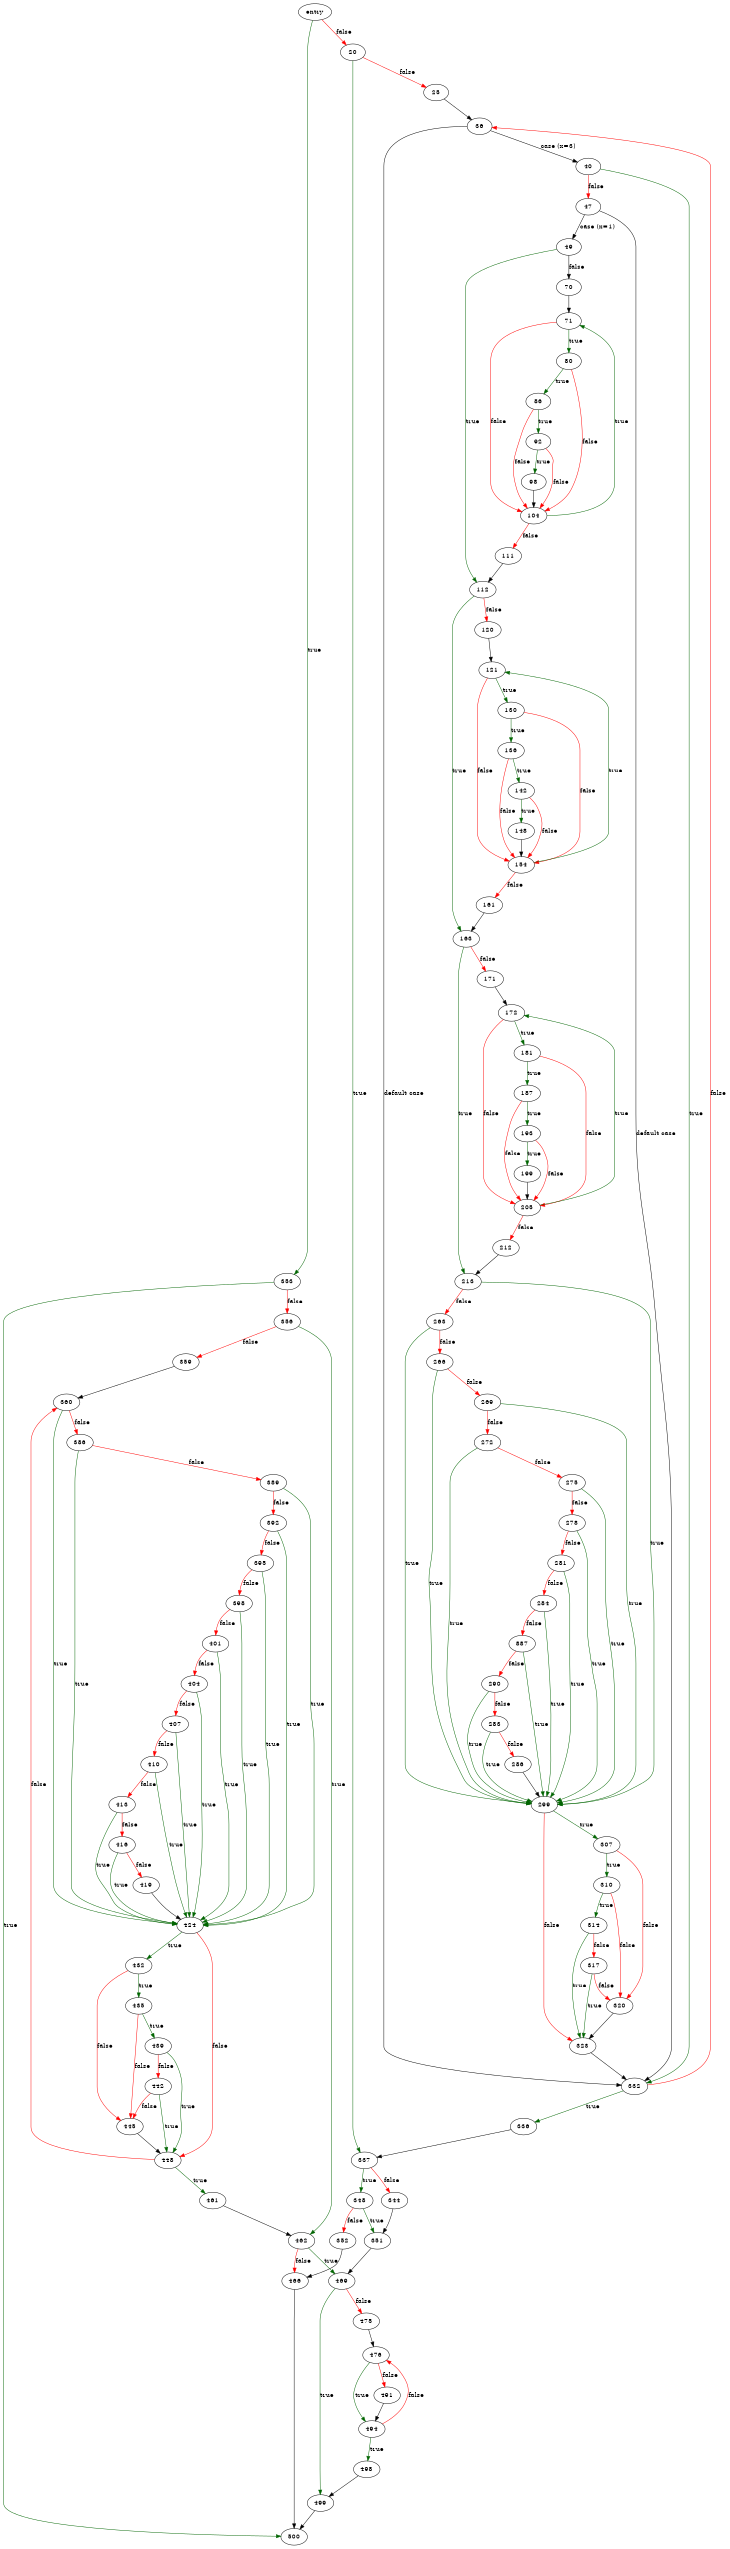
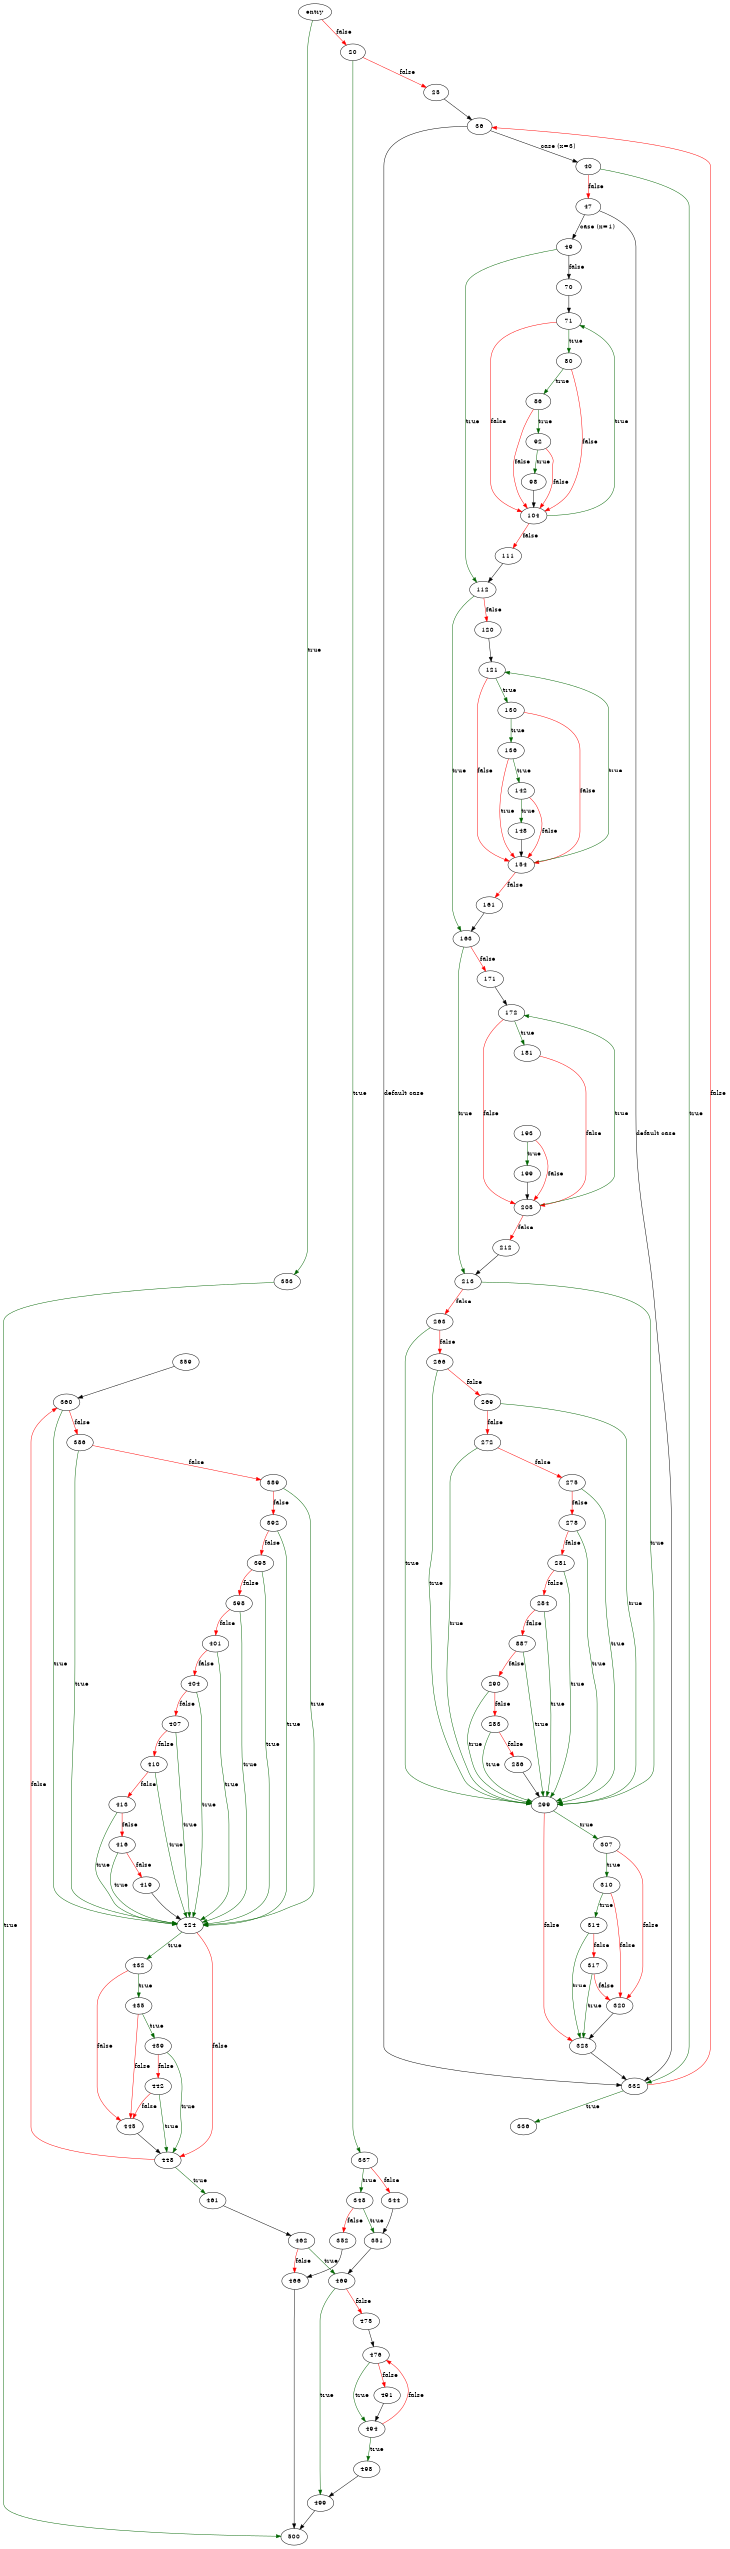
  digraph {
    edge [color=darkgreen]
    n1 [label=entry]
    20
    353
    25
    337
-   356
    500
    36
    344
    348
    40
    332
    47
    336
    49
    70
    112
    71
    120
    163
    80
    104
    86
    111
    92
    98
    121
    171
    213
    130
    154
    136
    161
    142
    148
    172
    263
    299
    181
    205
-   187
    212
    193
    199
    266
    307
    323
    269
    272
    275
    278
    281
    284
    n54 [label=887]
    290
    n56 [label=283]
    n57 [label=286]
    310
    320
    314
    317
    351
    352
    469
    466
    475
    499
    359
    462
    360
    386
    424
    389
    432
    448
    392
    395
    398
    401
    404
    407
    410
    413
    416
    419
    435
    445
    461
    439
    442
    476
    491
    494
    498
    n1 -> 20 [color=red label=false]
    n1 -> 353 [label=true]
    20 -> 25 [color=red label=false]
    20 -> 337 [label=true]
-   353 -> 356 [color=red label=false]
    353 -> 500 [label=true]
    25 -> 36 [color=""]
    337 -> 344 [color=red label=false]
    337 -> 348 [label=true]
-   356 -> 359 [color=red label=false]
-   356 -> 462 [label=true]
    36 -> 40 [label="case (x=3)" color=""]
    36 -> 332 [label="default case" color=""]
    344 -> 351 [color=""]
    348 -> 351 [label=true]
    348 -> 352 [color=red label=false]
    40 -> 332 [label=true]
    40 -> 47 [color=red label=false]
    332 -> 36 [color=red label=false]
    332 -> 336 [label=true]
    47 -> 332 [label="default case" color=""]
    47 -> 49 [label="case (x=1)" color=""]
-   336 -> 337 [color=""]
    49 -> 70 [color=black label=false]
    49 -> 112 [label=true]
    70 -> 71 [color=""]
    112 -> 120 [color=red label=false]
    112 -> 163 [label=true]
    71 -> 80 [label=true]
    71 -> 104 [color=red label=false]
    120 -> 121 [color=""]
    163 -> 171 [color=red label=false]
    163 -> 213 [label=true]
    80 -> 104 [color=red label=false]
    80 -> 86 [label=true]
    104 -> 71 [label=true]
    104 -> 111 [color=red label=false]
    86 -> 104 [color=red label=false]
    86 -> 92 [label=true]
    111 -> 112 [color=""]
    92 -> 104 [color=red label=false]
    92 -> 98 [label=true]
    98 -> 104 [color=""]
    121 -> 130 [label=true]
    121 -> 154 [color=red label=false]
    171 -> 172 [color=""]
    213 -> 263 [color=red label=false]
    213 -> 299 [label=true]
    130 -> 154 [color=red label=false]
    130 -> 136 [label=true]
    154 -> 121 [label=true]
    154 -> 161 [color=red label=false]
-   136 -> 154 [color=red label=false]
+   136 -> 154 [color=red label=true]
    136 -> 142 [label=true]
    161 -> 163 [color=""]
    142 -> 154 [color=red label=false]
    142 -> 148 [label=true]
    148 -> 154 [color=""]
    172 -> 181 [label=true]
    172 -> 205 [color=red label=false]
    263 -> 299 [label=true]
    263 -> 266 [color=red label=false]
    299 -> 307 [label=true]
    299 -> 323 [color=red label=false]
    181 -> 205 [color=red label=false]
-   181 -> 187 [label=true]
    205 -> 172 [label=true]
    205 -> 212 [color=red label=false]
-   187 -> 205 [color=red label=false]
-   187 -> 193 [label=true]
    212 -> 213 [color=""]
    193 -> 205 [color=red label=false]
    193 -> 199 [label=true]
    199 -> 205 [color=""]
    266 -> 299 [label=true]
    266 -> 269 [color=red label=false]
    307 -> 310 [label=true]
    307 -> 320 [color=red label=false]
    323 -> 332 [color=""]
    269 -> 299 [label=true]
    269 -> 272 [color=red label=false]
    272 -> 299 [label=true]
    272 -> 275 [color=red label=false]
    275 -> 299 [label=true]
    275 -> 278 [color=red label=false]
    278 -> 299 [label=true]
    278 -> 281 [color=red label=false]
    281 -> 299 [label=true]
    281 -> 284 [color=red label=false]
    284 -> 299 [label=true]
    284 -> n54 [color=red label=false]
    n54 -> 299 [label=true]
    n54 -> 290 [color=red label=false]
    290 -> 299 [label=true]
    290 -> n56 [color=red label=false]
    n56 -> 299 [label=true]
    n56 -> n57 [color=red label=false]
    n57 -> 299 [color=""]
    310 -> 320 [color=red label=false]
    310 -> 314 [label=true]
    320 -> 323 [color=""]
    314 -> 323 [label=true]
    314 -> 317 [color=red label=false]
    317 -> 323 [label=true]
    317 -> 320 [color=red label=false]
    351 -> 469 [color=""]
    352 -> 466 [color=""]
    469 -> 475 [color=red label=false]
    469 -> 499 [label=true]
    466 -> 500 [color=""]
    475 -> 476 [color=""]
    499 -> 500 [color=""]
    359 -> 360 [color=""]
    462 -> 469 [label=true]
    462 -> 466 [color=red label=false]
    360 -> 386 [color=red label=false]
    360 -> 424 [label=true]
    386 -> 424 [label=true]
    386 -> 389 [color=red label=false]
    424 -> 432 [label=true]
    424 -> 448 [color=red label=false]
    389 -> 424 [label=true]
    389 -> 392 [color=red label=false]
    432 -> 435 [label=true]
    432 -> 445 [color=red label=false]
    448 -> 360 [color=red label=false]
    448 -> 461 [label=true]
    392 -> 424 [label=true]
    392 -> 395 [color=red label=false]
    395 -> 424 [label=true]
    395 -> 398 [color=red label=false]
    398 -> 424 [label=true]
    398 -> 401 [color=red label=false]
    401 -> 424 [label=true]
    401 -> 404 [color=red label=false]
    404 -> 424 [label=true]
    404 -> 407 [color=red label=false]
    407 -> 424 [label=true]
    407 -> 410 [color=red label=false]
    410 -> 424 [label=true]
    410 -> 413 [color=red label=false]
    413 -> 424 [label=true]
    413 -> 416 [color=red label=false]
    416 -> 424 [label=true]
    416 -> 419 [color=red label=false]
    419 -> 424 [color=""]
    435 -> 445 [color=red label=false]
    435 -> 439 [label=true]
    445 -> 448 [color=""]
    461 -> 462 [color=""]
    439 -> 448 [label=true]
    439 -> 442 [color=red label=false]
    442 -> 448 [label=true]
    442 -> 445 [color=red label=false]
    476 -> 491 [color=red label=false]
    476 -> 494 [label=true]
    491 -> 494 [color=""]
    494 -> 476 [color=red label=false]
    494 -> 498 [label=true]
    498 -> 499 [color=""]
  }
